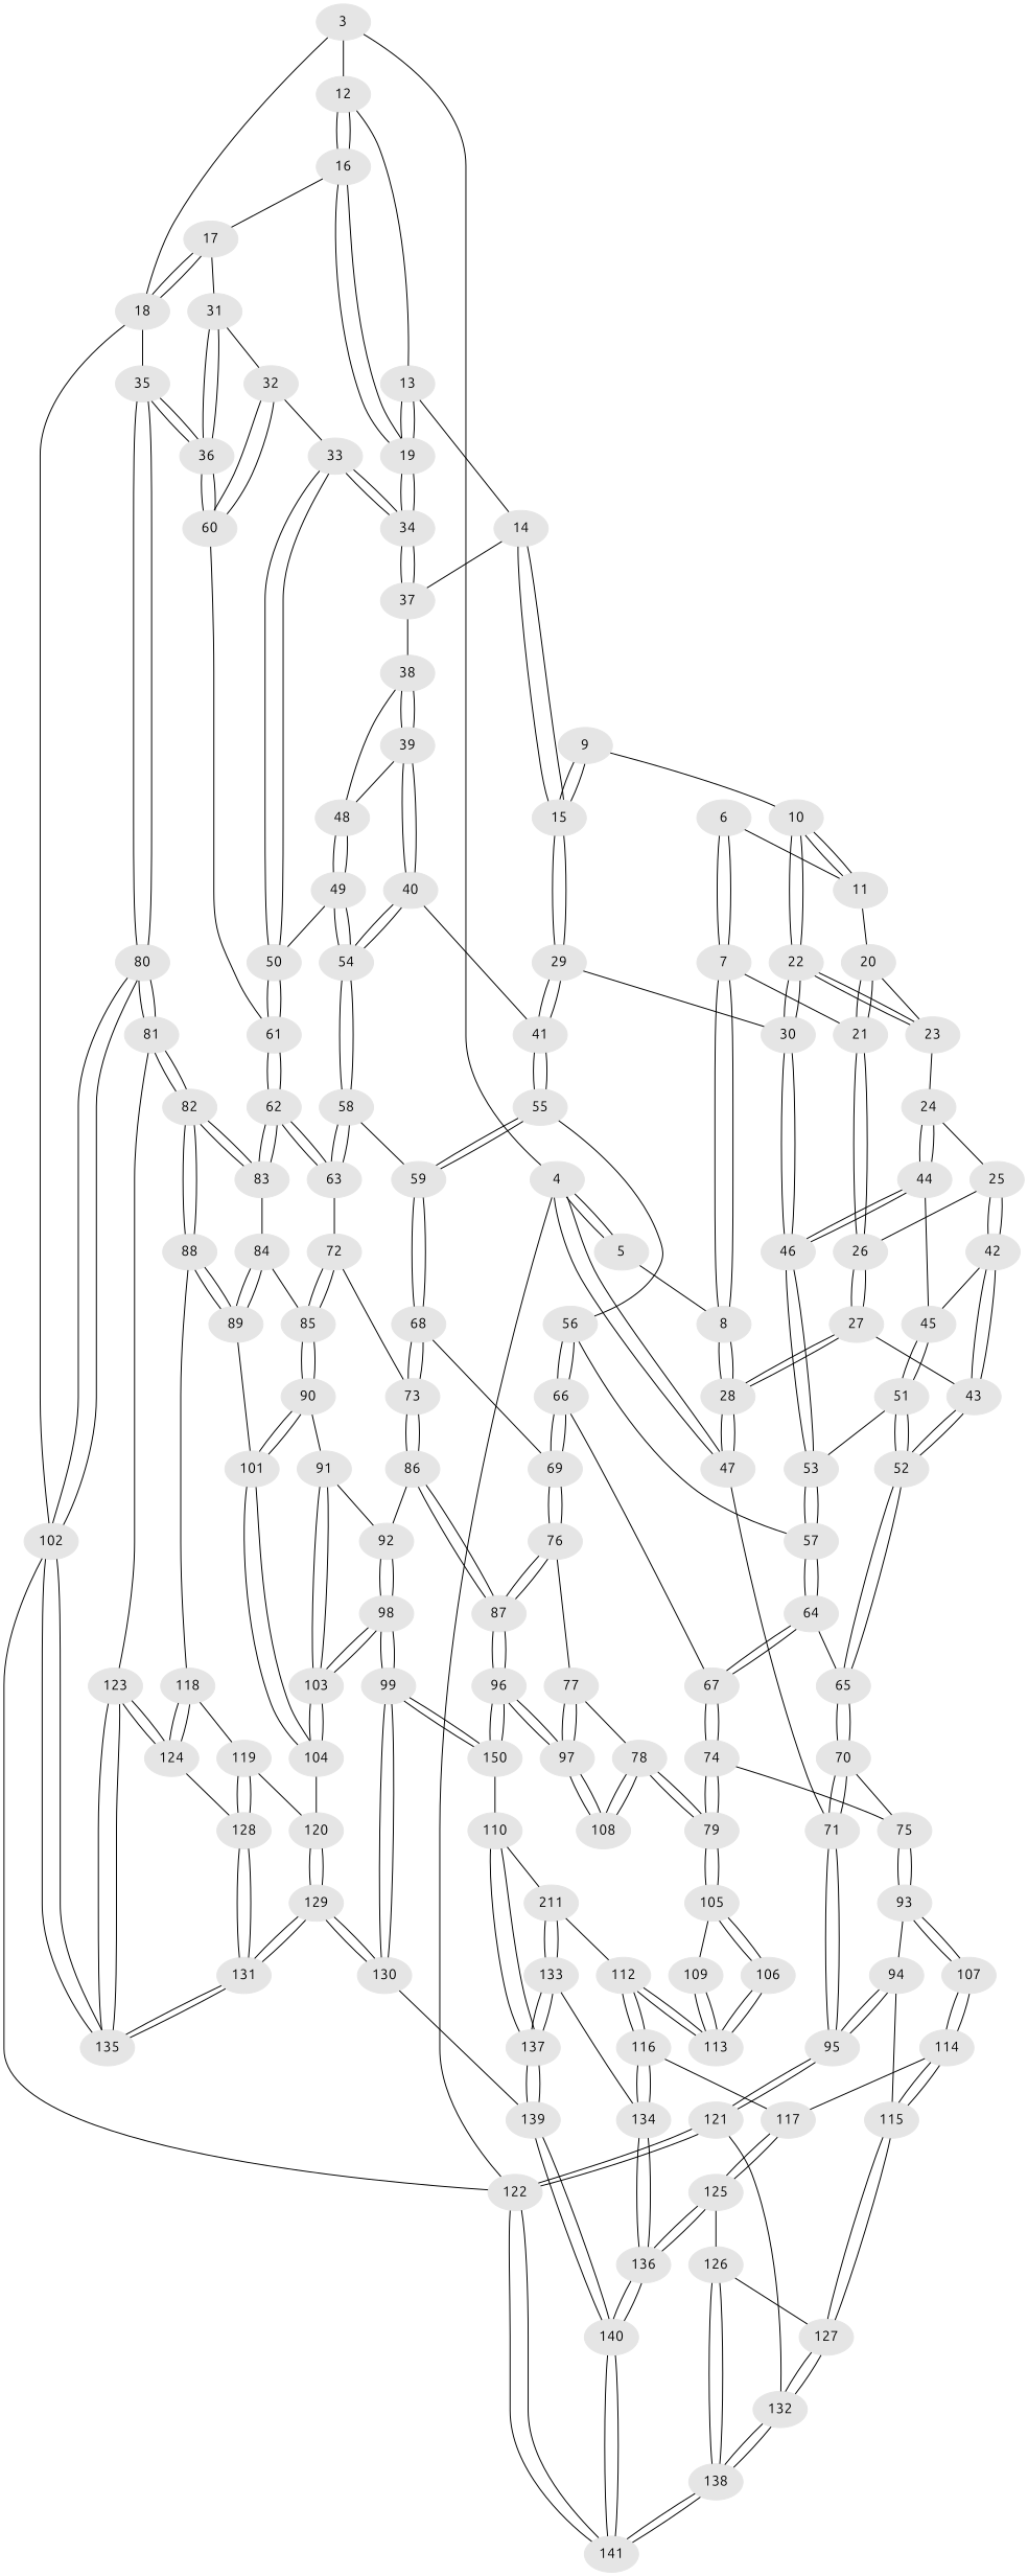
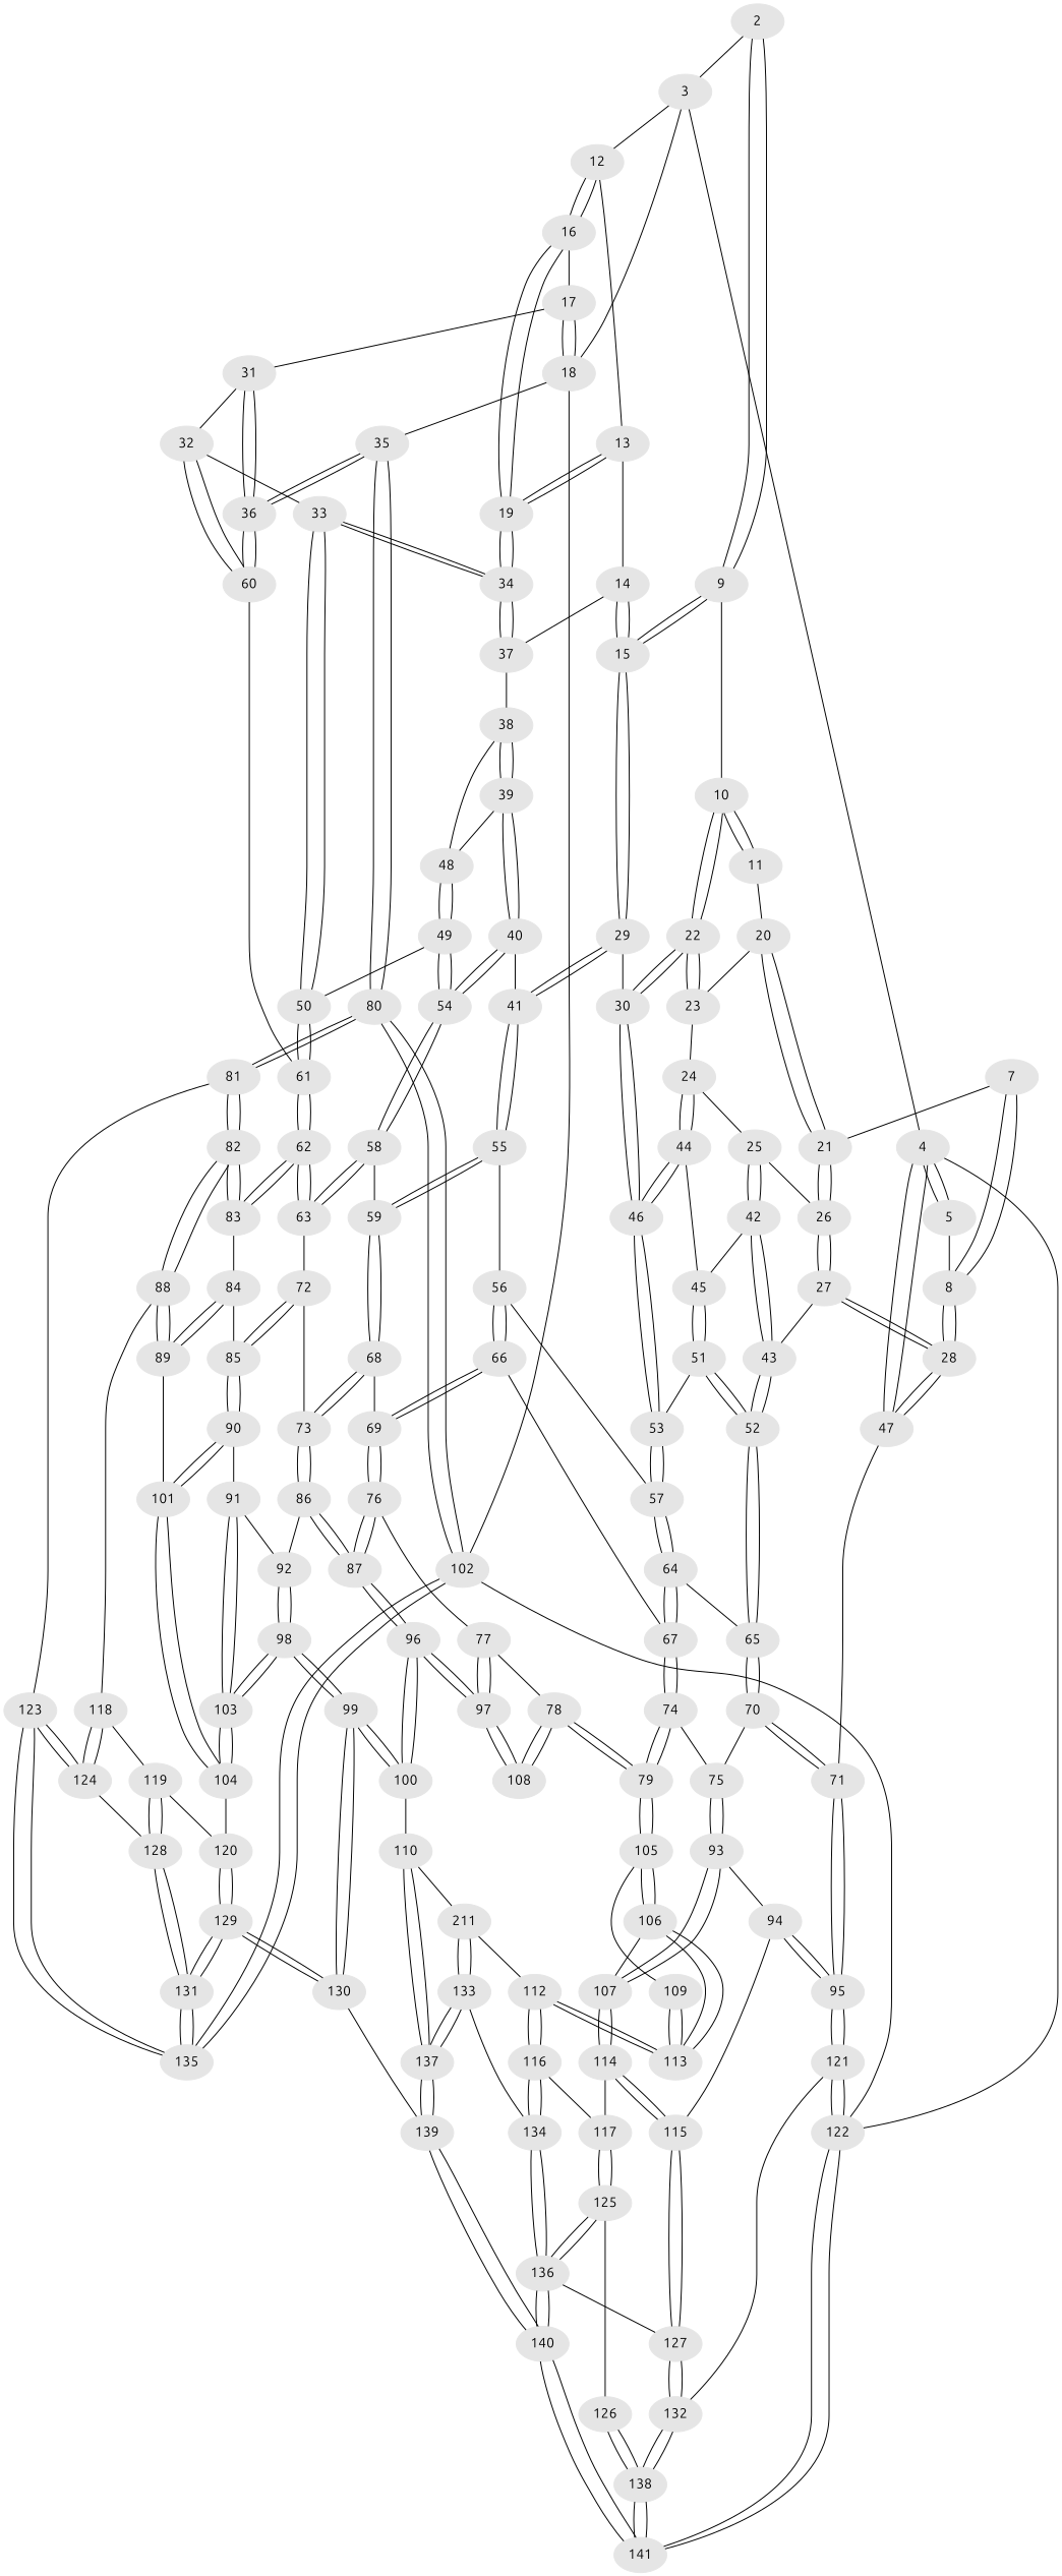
  graph {
    fontname=Ubuntu
    node [color=gray90 fontname=Ubuntu style=filled]
    edge [fontname=Ubuntu]
+   2
    3
    9
-   6
    7
    11
    4
    12
    18
    10
    15
    5
    47
    122
    13
    16
    35
    102
    8
    71
    141
    28
    21
    20
    26
    22
    29
    23
    30
    14
    19
    17
    37
    34
    38
    41
    31
    32
    36
    80
    135
    24
    27
    46
    25
    44
    42
    45
    43
    52
    55
    53
    33
    60
    50
    61
    81
    39
    48
    40
    49
    54
    58
    56
    59
    51
    65
    57
    95
    62
    70
    64
    63
    66
    68
    67
    69
    72
    73
    83
    84
    85
    74
    75
    76
    79
    86
    77
    87
    93
    121
    90
    92
    105
    94
    107
    78
    97
    96
    108
    106
    109
    82
    123
    88
    124
    89
    118
    101
    91
    98
-   100 [label=150]
+   100
    119
    104
    103
    99
    115
    114
    127
    132
    110
    130
    139
    n124 [label=211]
    137
    120
    129
    113
    117
    112
    133
    116
    134
    125
    136
    126
    128
    131
    138
    140
+   2 -- 3
+   2 -- 9
+   2 -- 9
    3 -- 4
    3 -- 12
    3 -- 18
    9 -- 10
    9 -- 15
    9 -- 15
-   6 -- 7
-   6 -- 7
-   6 -- 11
    7 -- 8
    7 -- 8
    7 -- 21
    11 -- 20
    4 -- 5
    4 -- 5
    4 -- 47
    4 -- 47
    4 -- 122
    12 -- 13
    12 -- 16
    12 -- 16
    18 -- 35
    18 -- 102
    10 -- 11
    10 -- 11
    10 -- 22
    10 -- 22
    15 -- 29
    15 -- 29
    5 -- 8
    47 -- 71
    122 -- 141
    122 -- 141
    13 -- 14
    13 -- 19
    13 -- 19
    16 -- 19
    16 -- 19
    16 -- 17
    35 -- 36
    35 -- 36
    35 -- 80
    35 -- 80
    102 -- 122
    102 -- 135
    102 -- 135
    8 -- 28
    8 -- 28
    71 -- 95
    71 -- 95
    28 -- 47
    28 -- 47
    21 -- 26
    21 -- 26
    20 -- 21
    20 -- 21
    20 -- 23
    26 -- 27
    26 -- 27
    22 -- 23
    22 -- 23
    22 -- 30
    22 -- 30
    29 -- 30
    29 -- 41
    29 -- 41
    23 -- 24
    30 -- 46
    30 -- 46
    14 -- 15
    14 -- 15
    14 -- 37
    19 -- 34
    19 -- 34
    17 -- 18
    17 -- 18
    17 -- 31
    37 -- 38
    34 -- 37
    34 -- 37
    38 -- 39
    38 -- 39
    38 -- 48
    41 -- 55
    41 -- 55
    31 -- 32
    31 -- 36
    31 -- 36
    32 -- 33
    32 -- 60
    32 -- 60
    36 -- 60
    36 -- 60
    80 -- 102
    80 -- 102
    80 -- 81
    80 -- 81
    24 -- 25
    24 -- 44
    24 -- 44
    27 -- 28
    27 -- 28
    27 -- 43
    46 -- 53
    46 -- 53
    25 -- 26
    25 -- 42
    25 -- 42
    44 -- 46
    44 -- 46
    44 -- 45
    42 -- 45
    42 -- 43
    42 -- 43
    45 -- 51
    45 -- 51
    43 -- 52
    43 -- 52
    52 -- 65
    52 -- 65
    55 -- 56
    55 -- 59
    55 -- 59
    53 -- 57
    53 -- 57
    33 -- 34
    33 -- 34
    33 -- 50
    33 -- 50
    60 -- 61
    50 -- 61
    50 -- 61
    61 -- 62
    61 -- 62
    81 -- 82
    81 -- 82
    81 -- 123
    39 -- 48
    39 -- 40
    39 -- 40
    48 -- 49
    48 -- 49
    40 -- 41
    40 -- 54
    40 -- 54
    49 -- 50
    49 -- 54
    49 -- 54
    54 -- 58
    54 -- 58
    58 -- 59
    58 -- 63
    58 -- 63
    56 -- 57
    56 -- 66
    56 -- 66
    59 -- 68
    59 -- 68
    51 -- 52
    51 -- 52
    51 -- 53
    65 -- 70
    65 -- 70
    57 -- 64
    57 -- 64
    95 -- 121
    95 -- 121
    62 -- 63
    62 -- 63
    62 -- 83
    62 -- 83
    70 -- 71
    70 -- 71
    70 -- 75
    64 -- 65
    64 -- 67
    64 -- 67
    63 -- 72
    66 -- 67
    66 -- 69
    66 -- 69
    68 -- 69
    68 -- 73
    68 -- 73
    67 -- 74
    67 -- 74
    69 -- 76
    69 -- 76
    72 -- 73
    72 -- 85
    72 -- 85
    73 -- 86
    73 -- 86
    83 -- 84
    84 -- 85
    84 -- 89
    84 -- 89
    85 -- 90
    85 -- 90
    74 -- 75
    74 -- 79
    74 -- 79
    75 -- 93
    75 -- 93
    76 -- 77
    76 -- 87
    76 -- 87
    79 -- 105
    79 -- 105
    86 -- 87
    86 -- 87
    86 -- 92
    77 -- 78
    77 -- 97
    77 -- 97
    87 -- 96
    87 -- 96
    93 -- 94
    93 -- 107
    93 -- 107
    121 -- 122
    121 -- 122
    121 -- 132
    90 -- 101
    90 -- 101
    90 -- 91
    92 -- 98
    92 -- 98
    105 -- 106
    105 -- 106
    105 -- 109
    94 -- 95
    94 -- 95
    94 -- 115
    107 -- 114
    107 -- 114
    78 -- 79
    78 -- 79
    78 -- 108
    78 -- 108
    97 -- 108
    97 -- 108
    96 -- 97
    96 -- 97
    96 -- 100
    96 -- 100
+   106 -- 107
    106 -- 113
    106 -- 113
    109 -- 113
    109 -- 113
    82 -- 83
    82 -- 83
    82 -- 88
    82 -- 88
    123 -- 135
    123 -- 135
    123 -- 124
    123 -- 124
    88 -- 89
    88 -- 89
    88 -- 118
    124 -- 128
    89 -- 101
    118 -- 124
    118 -- 124
    118 -- 119
    101 -- 104
    101 -- 104
    91 -- 92
    91 -- 103
    91 -- 103
    98 -- 103
    98 -- 103
    98 -- 99
    98 -- 99
    100 -- 110
    119 -- 120
    119 -- 128
    119 -- 128
    104 -- 120
    103 -- 104
    103 -- 104
    99 -- 100
    99 -- 100
    99 -- 130
    99 -- 130
    115 -- 127
    115 -- 127
    114 -- 115
    114 -- 115
    114 -- 117
    127 -- 132
    127 -- 132
    132 -- 138
    132 -- 138
    110 -- n124
    110 -- 137
    110 -- 137
    130 -- 139
    139 -- 140
    139 -- 140
    n124 -- 112
    n124 -- 133
    n124 -- 133
    137 -- 139
    137 -- 139
    120 -- 129
    120 -- 129
    129 -- 130
    129 -- 130
    129 -- 131
    129 -- 131
    117 -- 125
    117 -- 125
    112 -- 113
    112 -- 113
    112 -- 116
    112 -- 116
    133 -- 137
    133 -- 137
    133 -- 134
    116 -- 117
    116 -- 134
    116 -- 134
    134 -- 136
    134 -- 136
    125 -- 136
    125 -- 136
    125 -- 126
    136 -- 140
    136 -- 140
-   126 -- 127
+   136 -- 127
    126 -- 138
    126 -- 138
    128 -- 131
    128 -- 131
    131 -- 135
    131 -- 135
    138 -- 141
    138 -- 141
    140 -- 141
    140 -- 141
  }
